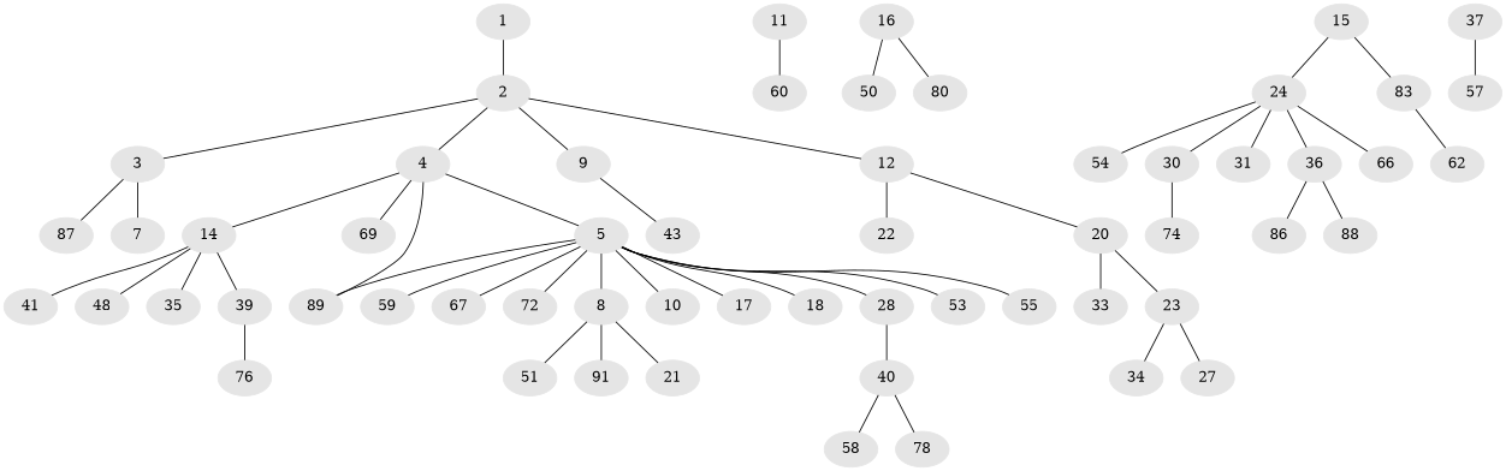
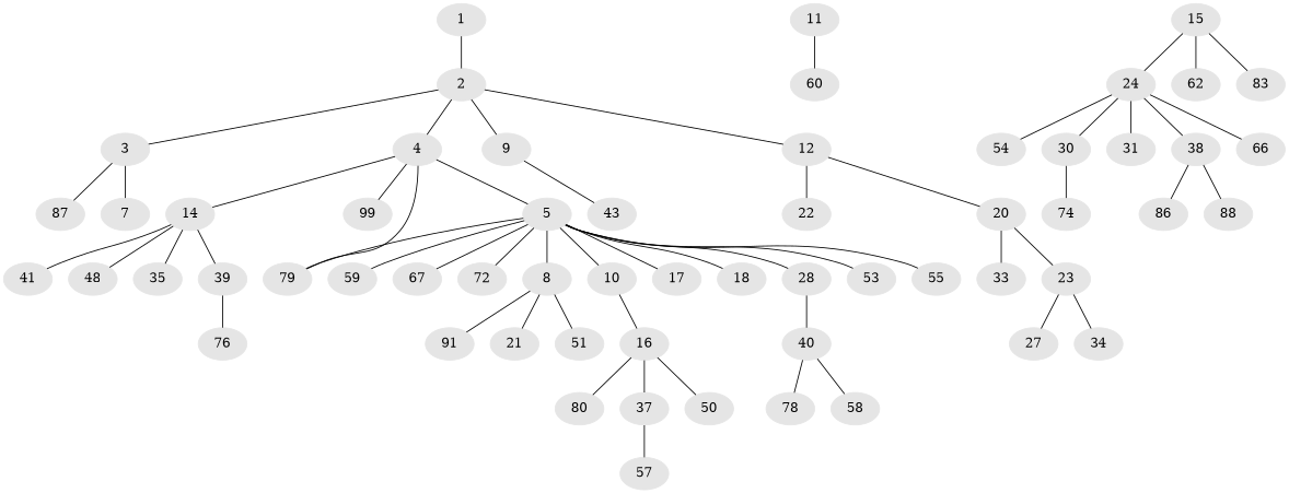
  graph {
    node [color=gray90 style=filled]
    1 [super="+49"]
    2 [super="+19"]
    3 [super="+52"]
    4 [super="+42"]
    9 [super="+25"]
    12
    7
    87
    5 [super="+6"]
    14 [super="+26"]
-   69
-   89
+   69 [label=99]
+   89 [label=79]
    43
    20 [super="+32"]
    22 [super="+29"]
    8 [super="+13"]
    10
    17 [super="+46"]
    18 [super="+73"]
    28 [super="+36"]
    53
    55
    59
    67
    72 [super="+82"]
    11 [super="+45"]
    60
    35
    39
    41 [super="+47"]
    48
    21 [super="+44"]
    51 [super="+63"]
    91
    16 [super="+90"]
    15 [super="+92"]
    24 [super="+85"]
    62 [super="+71"]
    83
    40 [super="+75"]
    37 [super="+93"]
    50 [super="+70"]
    80
    23
    33 [super="+77"]
    76 [super="+84"]
    54 [super="+95"]
    30 [super="+79"]
    31
-   38 [super="+56" label=36]
+   38 [super="+56"]
    66
    57 [super="+94"]
    27 [super="+68"]
    34 [super="+64"]
    74
    86
    88
    58
    78 [super="+81"]
    1 -- 2
    2 -- 3
    2 -- 4
    2 -- 9
    2 -- 12
    3 -- 7
    3 -- 87
    4 -- 5
    4 -- 14
    4 -- 69
    4 -- 89
    9 -- 43
    12 -- 20
    12 -- 22
    5 -- 89
    5 -- 8
    5 -- 10
    5 -- 17
    5 -- 18
    5 -- 28
    5 -- 53
    5 -- 55
    5 -- 59
    5 -- 67
    5 -- 72
    14 -- 35
    14 -- 39
    14 -- 41
    14 -- 48
    20 -- 23
    20 -- 33
    8 -- 21
    8 -- 51
    8 -- 91
+   10 -- 16
    28 -- 40
    11 -- 60
    39 -- 76
+   16 -- 37
    16 -- 50
    16 -- 80
    15 -- 24
-   83 -- 62
+   15 -- 62
    15 -- 83
    24 -- 54
    24 -- 30
    24 -- 31
    24 -- 38
    24 -- 66
    40 -- 58
    40 -- 78
    37 -- 57
    23 -- 27
    23 -- 34
    30 -- 74
    38 -- 86
    38 -- 88
  }
